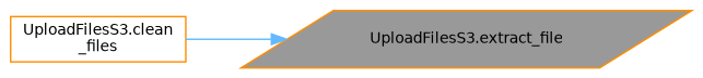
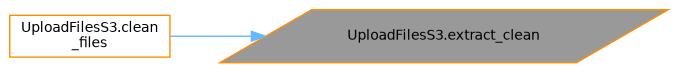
  digraph {
    rankdir=RL
    node [color=darkorange fontname=Helvetica fontsize=10 style=filled]
-   n1 [fillcolor=grey60 fontcolor=black height=0.2 label="UploadFilesS3.extract_file" shape=parallelogram width=0.4]
+   n1 [fillcolor=grey60 fontcolor=black height=0.2 label="UploadFilesS3.extract_clean" shape=parallelogram width=0.4]
    n2 [fillcolor=white height=0.2 label="UploadFilesS3.clean\l_files" shape=box width=0.4]
    n1 -> n2 [color=steelblue1 dir=back fontname=Helvetica fontsize=10 labelfontname=Helvetica labelfontsize=10 style=solid]
  }
